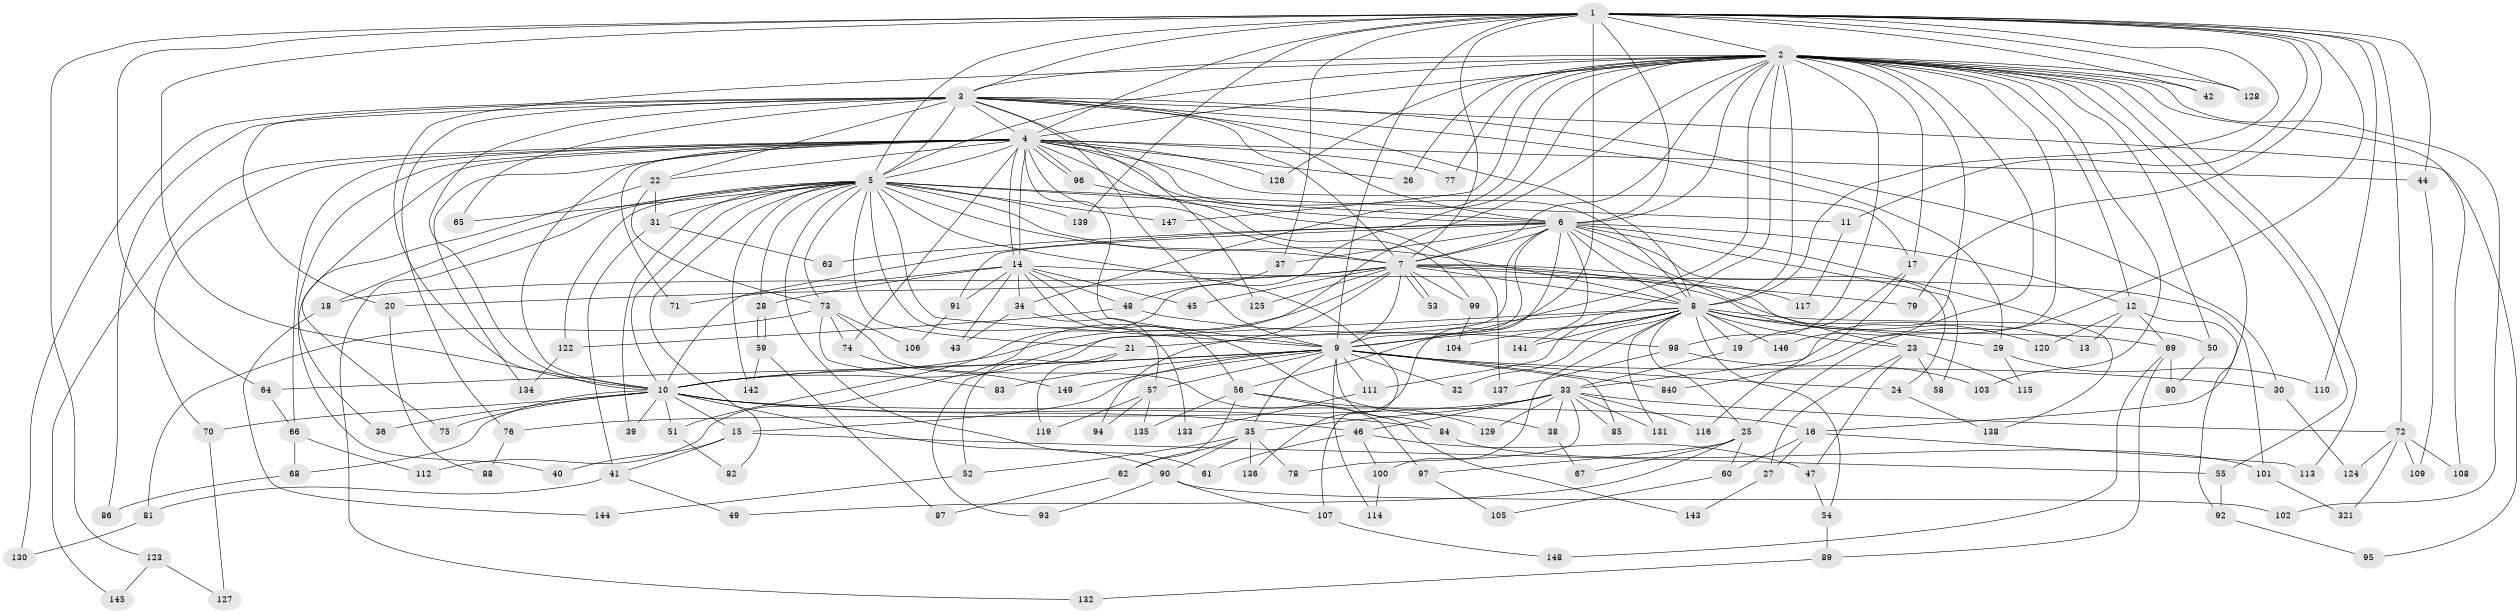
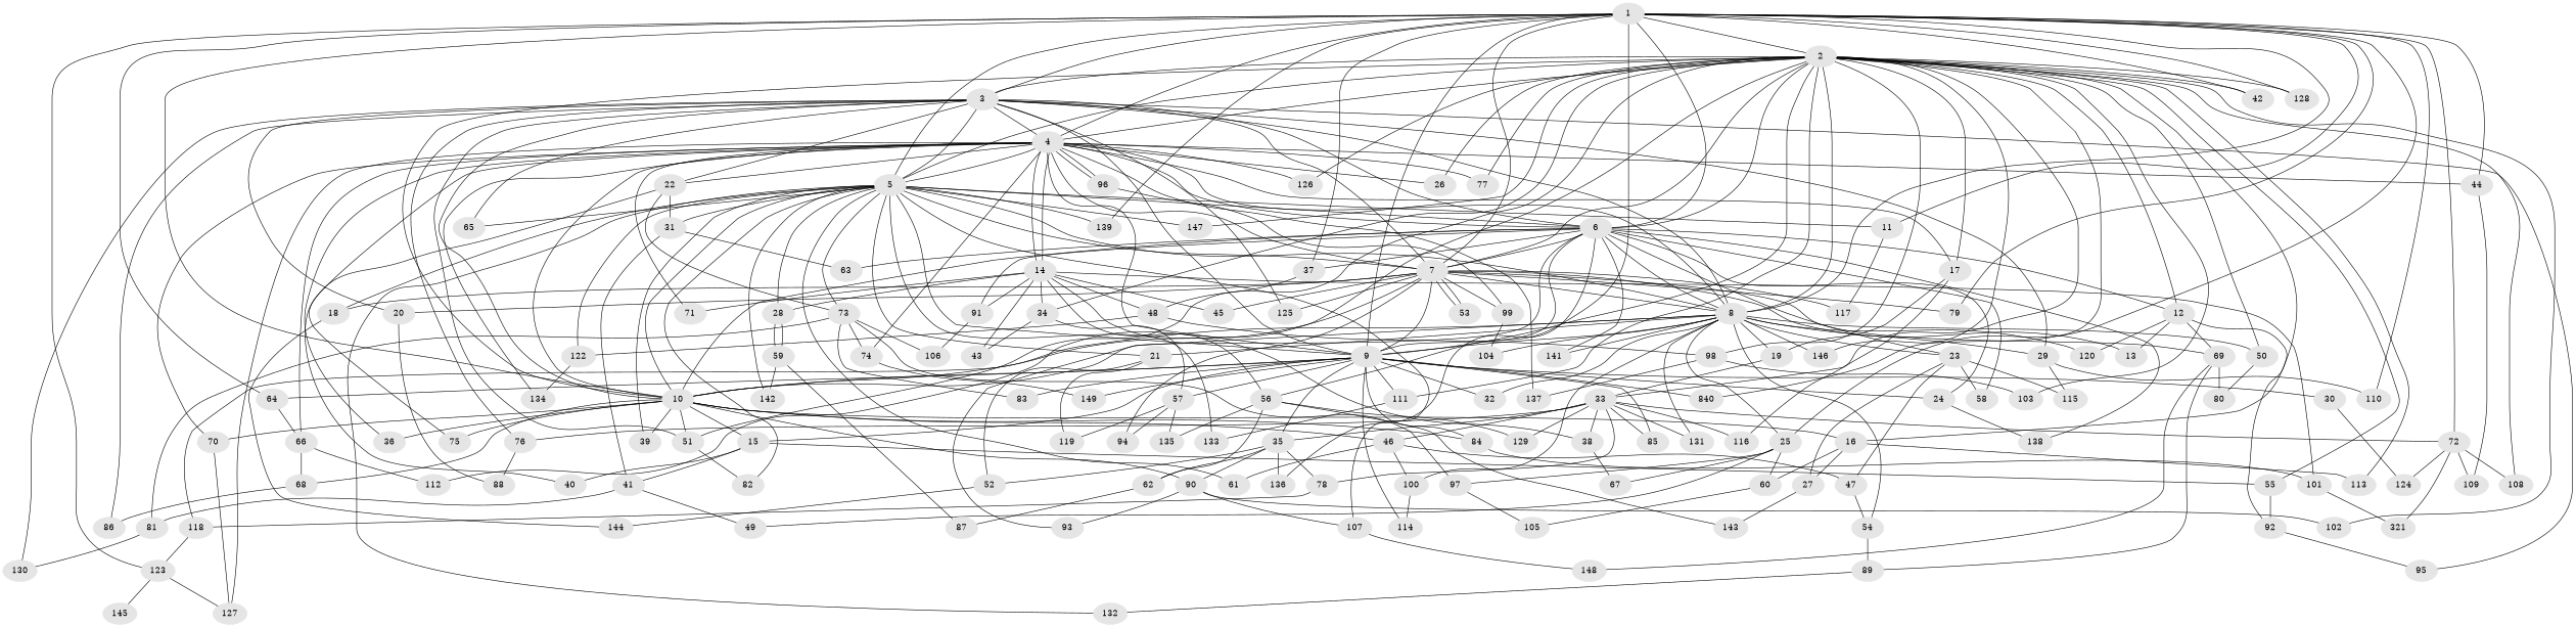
  graph {
    node [color=gray90 style=filled]
    1
    2
    3
    4
    5
    6
    7
    8
    9
    10
    11
    25
    37
    42
    44
    56
    64
    72
    79
    110
    123
    128
    139
    12
    16
    17
    26
    33
    34
    50
    51
    55
    77
    98
    102
    103
    108
    111
    112
    113
    126
    n42 [label=840]
    146
    147
    20
    22
    29
    30
    65
    76
    86
    95
    125
    130
    14
    36
    66
    70
    71
    74
    75
    96
    134
    137
    145
    18
    21
    28
    31
    39
    61
    73
    82
    107
    122
    132
    133
    142
    23
    24
    58
    63
    91
    93
    136
    138
    141
    13
    45
    53
    69
    94
    99
    117
    19
    32
    54
    100
    104
+   118
    120
    131
    15
    35
    57
    83
    84
    85
    114
    149
    46
    68
    90
    60
    49
    67
    97
    48
    109
    143
    129
    62
    135
    124
    n125 [label=321]
    127
    92
    27
    116
    38
    78
    43
    80
    88
    40
    115
    101
    144
    52
    119
    59
    41
    81
    106
    148
    47
    89
    105
    87
    1 -- 2
    1 -- 3
    1 -- 4
    1 -- 5
    1 -- 6
    1 -- 7
    1 -- 8
    1 -- 9
    1 -- 10
    1 -- 11
    1 -- 25
    1 -- 37
    1 -- 42
    1 -- 44
    1 -- 56
    1 -- 64
    1 -- 72
    1 -- 79
    1 -- 110
    1 -- 123
    1 -- 128
    1 -- 139
    2 -- 3
    2 -- 4
    2 -- 5
    2 -- 6
    2 -- 7
    2 -- 8
    2 -- 9
    2 -- 10
    2 -- 42
    2 -- 128
    2 -- 12
    2 -- 16
    2 -- 17
    2 -- 26
    2 -- 33
    2 -- 34
    2 -- 50
    2 -- 51
    2 -- 55
    2 -- 77
    2 -- 98
    2 -- 102
    2 -- 103
    2 -- 108
    2 -- 111
    2 -- 112
    2 -- 113
    2 -- 126
    2 -- n42
    2 -- 146
    2 -- 147
    3 -- 4
    3 -- 5
    3 -- 6
    3 -- 7
    3 -- 8
    3 -- 9
    3 -- 10
    3 -- 20
    3 -- 22
    3 -- 29
-   3 -- 30
+   3 -- 51
    3 -- 65
    3 -- 76
    3 -- 86
    3 -- 95
    3 -- 125
    3 -- 130
    4 -- 5
    4 -- 6
    4 -- 7
    4 -- 8
    4 -- 9
    4 -- 10
    4 -- 44
    4 -- 17
    4 -- 26
    4 -- 77
    4 -- 126
    4 -- 22
    4 -- 14
    4 -- 14
    4 -- 36
    4 -- 66
    4 -- 70
    4 -- 71
    4 -- 74
    4 -- 75
    4 -- 96
    4 -- 96
    4 -- 134
    4 -- 137
-   4 -- 145
+   4 -- 127
    5 -- 6
    5 -- 7
    5 -- 8
    5 -- 9
    5 -- 10
    5 -- 11
    5 -- 139
    5 -- 147
    5 -- 65
    5 -- 18
    5 -- 21
    5 -- 28
    5 -- 31
    5 -- 39
    5 -- 61
    5 -- 73
    5 -- 82
    5 -- 107
    5 -- 122
    5 -- 132
    5 -- 133
    5 -- 142
    6 -- 7
    6 -- 8
    6 -- 9
    6 -- 10
    6 -- 37
    6 -- 12
    6 -- 23
    6 -- 24
    6 -- 58
    6 -- 63
    6 -- 91
    6 -- 93
    6 -- 136
    6 -- 138
    6 -- 141
    7 -- 8
    7 -- 9
    7 -- 10
    7 -- 79
    7 -- 20
    7 -- 125
    7 -- 18
    7 -- 13
    7 -- 45
    7 -- 53
    7 -- 53
    7 -- 69
    7 -- 94
    7 -- 99
    7 -- 117
    8 -- 9
    8 -- 10
    8 -- 25
    8 -- 50
    8 -- 146
    8 -- 29
    8 -- 21
    8 -- 23
    8 -- 141
    8 -- 19
    8 -- 32
    8 -- 54
    8 -- 100
    8 -- 104
+   8 -- 118
    8 -- 120
    8 -- 131
    9 -- 10
    9 -- 64
    9 -- 111
    9 -- n42
    9 -- 30
    9 -- 24
    9 -- 32
    9 -- 15
    9 -- 35
    9 -- 57
    9 -- 83
    9 -- 84
    9 -- 85
    9 -- 114
    9 -- 149
    10 -- 16
    10 -- 51
    10 -- 36
    10 -- 70
    10 -- 75
    10 -- 39
    10 -- 15
    10 -- 84
    10 -- 46
    10 -- 68
    10 -- 90
    11 -- 117
    25 -- 60
    25 -- 49
    25 -- 67
    25 -- 97
    37 -- 48
    44 -- 109
    56 -- 143
    56 -- 129
    56 -- 62
    56 -- 135
    64 -- 66
    72 -- 108
    72 -- 109
    72 -- 124
    72 -- n125
    123 -- 145
    123 -- 127
    12 -- 13
    12 -- 69
    12 -- 120
    12 -- 92
    16 -- 113
    16 -- 60
    16 -- 27
    17 -- 19
    17 -- 116
    33 -- 72
    33 -- 76
    33 -- 131
    33 -- 35
    33 -- 85
    33 -- 46
    33 -- 129
    33 -- 116
    33 -- 38
    33 -- 78
    34 -- 57
    34 -- 43
    50 -- 80
    51 -- 82
    55 -- 92
    98 -- 103
    98 -- 137
    111 -- 133
    20 -- 88
    22 -- 31
    22 -- 73
    22 -- 40
    29 -- 110
    29 -- 115
    30 -- 124
    76 -- 88
    14 -- 56
    14 -- 34
    14 -- 71
    14 -- 28
    14 -- 91
    14 -- 45
    14 -- 48
    14 -- 38
    14 -- 43
    14 -- 101
    66 -- 112
    66 -- 68
    70 -- 127
    74 -- 149
    96 -- 99
    18 -- 144
    21 -- 52
    21 -- 119
    28 -- 59
    28 -- 59
    31 -- 63
    31 -- 41
    73 -- 74
    73 -- 83
    73 -- 97
    73 -- 81
    73 -- 106
    107 -- 148
    122 -- 134
    23 -- 58
    23 -- 27
    23 -- 115
    23 -- 47
    24 -- 138
    91 -- 106
    69 -- 80
    69 -- 148
    69 -- 89
    99 -- 104
    19 -- 33
    54 -- 89
    100 -- 114
+   118 -- 123
    15 -- 55
    15 -- 40
    15 -- 41
    35 -- 136
    35 -- 90
    35 -- 62
    35 -- 78
    35 -- 52
    57 -- 94
    57 -- 135
    57 -- 119
    84 -- 101
    46 -- 61
    46 -- 100
    46 -- 47
    68 -- 86
    90 -- 102
    90 -- 107
    90 -- 93
    60 -- 105
    97 -- 105
    48 -- 98
    48 -- 122
    62 -- 87
    92 -- 95
    27 -- 143
    38 -- 67
+   78 -- 118
    101 -- n125
    52 -- 144
    59 -- 142
    59 -- 87
    41 -- 49
    41 -- 81
    81 -- 130
    47 -- 54
    89 -- 132
  }
